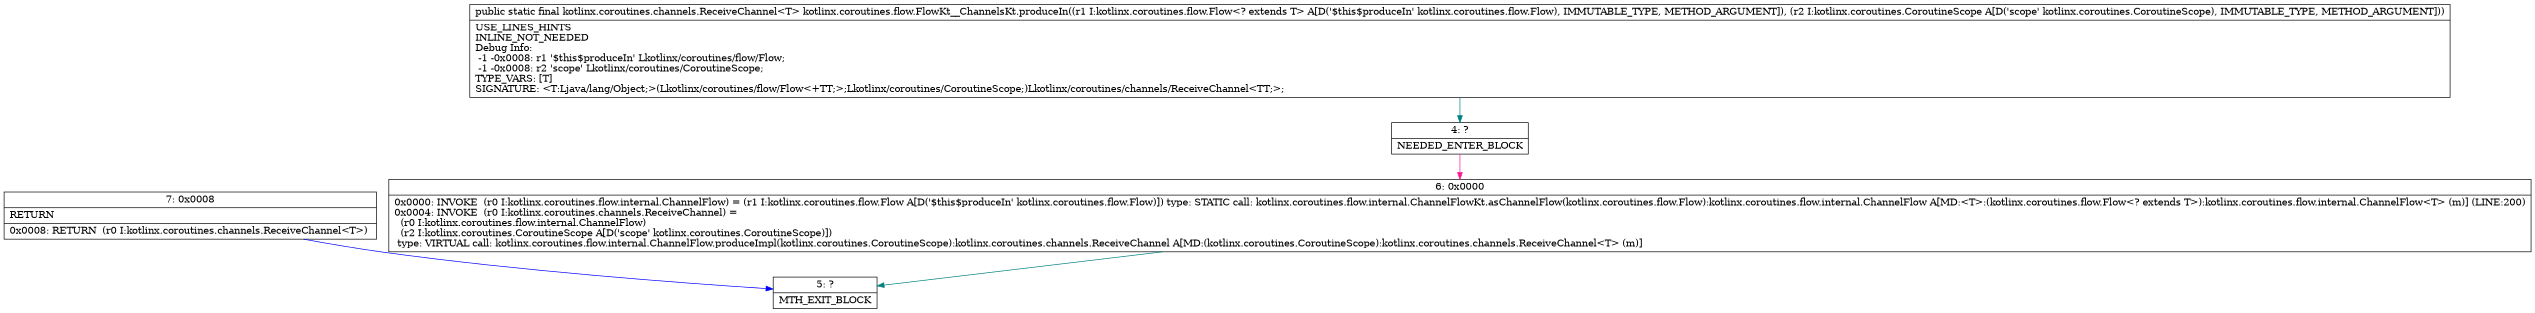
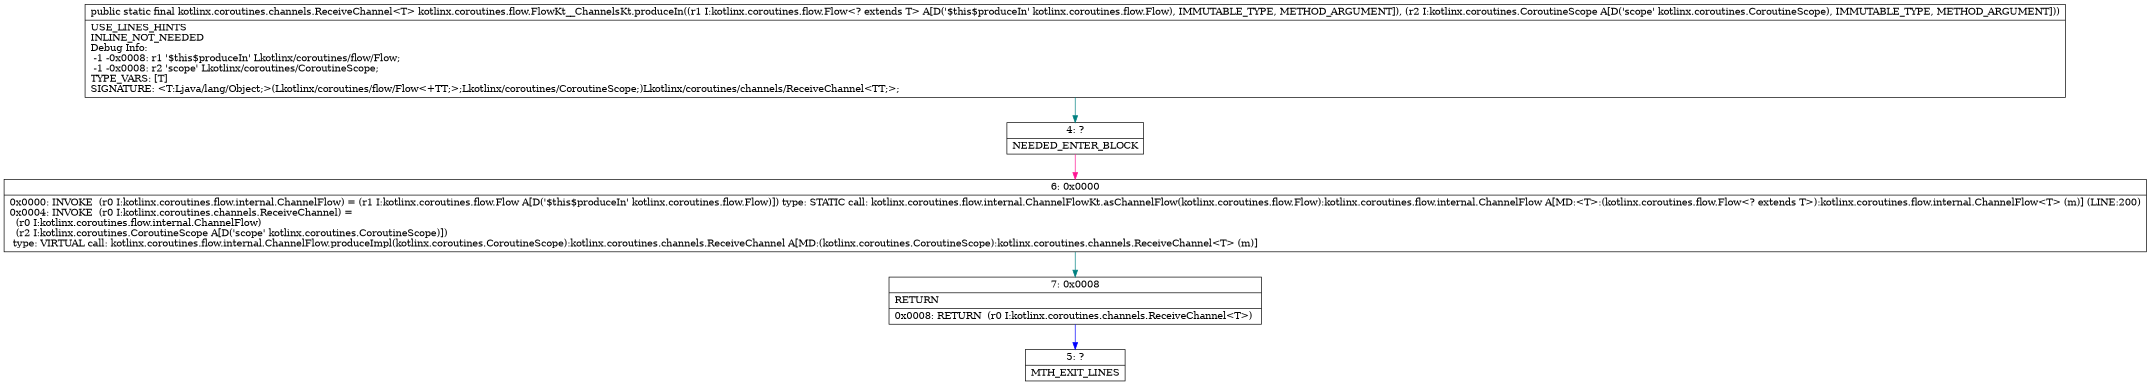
  digraph {
    node [shape=record]
    edge [color=teal]
    n1 [label="{4\:\ ?|NEEDED_ENTER_BLOCK\l}"]
    n2 [label="{6\:\ 0x0000|0x0000: INVOKE  (r0 I:kotlinx.coroutines.flow.internal.ChannelFlow) = (r1 I:kotlinx.coroutines.flow.Flow A[D('$this$produceIn' kotlinx.coroutines.flow.Flow)]) type: STATIC call: kotlinx.coroutines.flow.internal.ChannelFlowKt.asChannelFlow(kotlinx.coroutines.flow.Flow):kotlinx.coroutines.flow.internal.ChannelFlow A[MD:\<T\>:(kotlinx.coroutines.flow.Flow\<? extends T\>):kotlinx.coroutines.flow.internal.ChannelFlow\<T\> (m)] (LINE:200)\l0x0004: INVOKE  (r0 I:kotlinx.coroutines.channels.ReceiveChannel) = \l  (r0 I:kotlinx.coroutines.flow.internal.ChannelFlow)\l  (r2 I:kotlinx.coroutines.CoroutineScope A[D('scope' kotlinx.coroutines.CoroutineScope)])\l type: VIRTUAL call: kotlinx.coroutines.flow.internal.ChannelFlow.produceImpl(kotlinx.coroutines.CoroutineScope):kotlinx.coroutines.channels.ReceiveChannel A[MD:(kotlinx.coroutines.CoroutineScope):kotlinx.coroutines.channels.ReceiveChannel\<T\> (m)]\l}"]
    n3 [label="{7\:\ 0x0008|RETURN\l|0x0008: RETURN  (r0 I:kotlinx.coroutines.channels.ReceiveChannel\<T\>) \l}"]
-   n4 [label="{5\:\ ?|MTH_EXIT_BLOCK\l}"]
+   n4 [label="{5\:\ ?|MTH_EXIT_LINES\l}"]
    n5 [label="{public static final kotlinx.coroutines.channels.ReceiveChannel\<T\> kotlinx.coroutines.flow.FlowKt__ChannelsKt.produceIn((r1 I:kotlinx.coroutines.flow.Flow\<? extends T\> A[D('$this$produceIn' kotlinx.coroutines.flow.Flow), IMMUTABLE_TYPE, METHOD_ARGUMENT]), (r2 I:kotlinx.coroutines.CoroutineScope A[D('scope' kotlinx.coroutines.CoroutineScope), IMMUTABLE_TYPE, METHOD_ARGUMENT]))  | USE_LINES_HINTS\lINLINE_NOT_NEEDED\lDebug Info:\l  \-1 \-0x0008: r1 '$this$produceIn' Lkotlinx\/coroutines\/flow\/Flow;\l  \-1 \-0x0008: r2 'scope' Lkotlinx\/coroutines\/CoroutineScope;\lTYPE_VARS: [T]\lSIGNATURE: \<T:Ljava\/lang\/Object;\>(Lkotlinx\/coroutines\/flow\/Flow\<+TT;\>;Lkotlinx\/coroutines\/CoroutineScope;)Lkotlinx\/coroutines\/channels\/ReceiveChannel\<TT;\>;\l}"]
    n1 -> n2 [color=deeppink]
-   n2 -> n4
+   n2 -> n3
    n3 -> n4 [color=blue]
    n5 -> n1
  }
